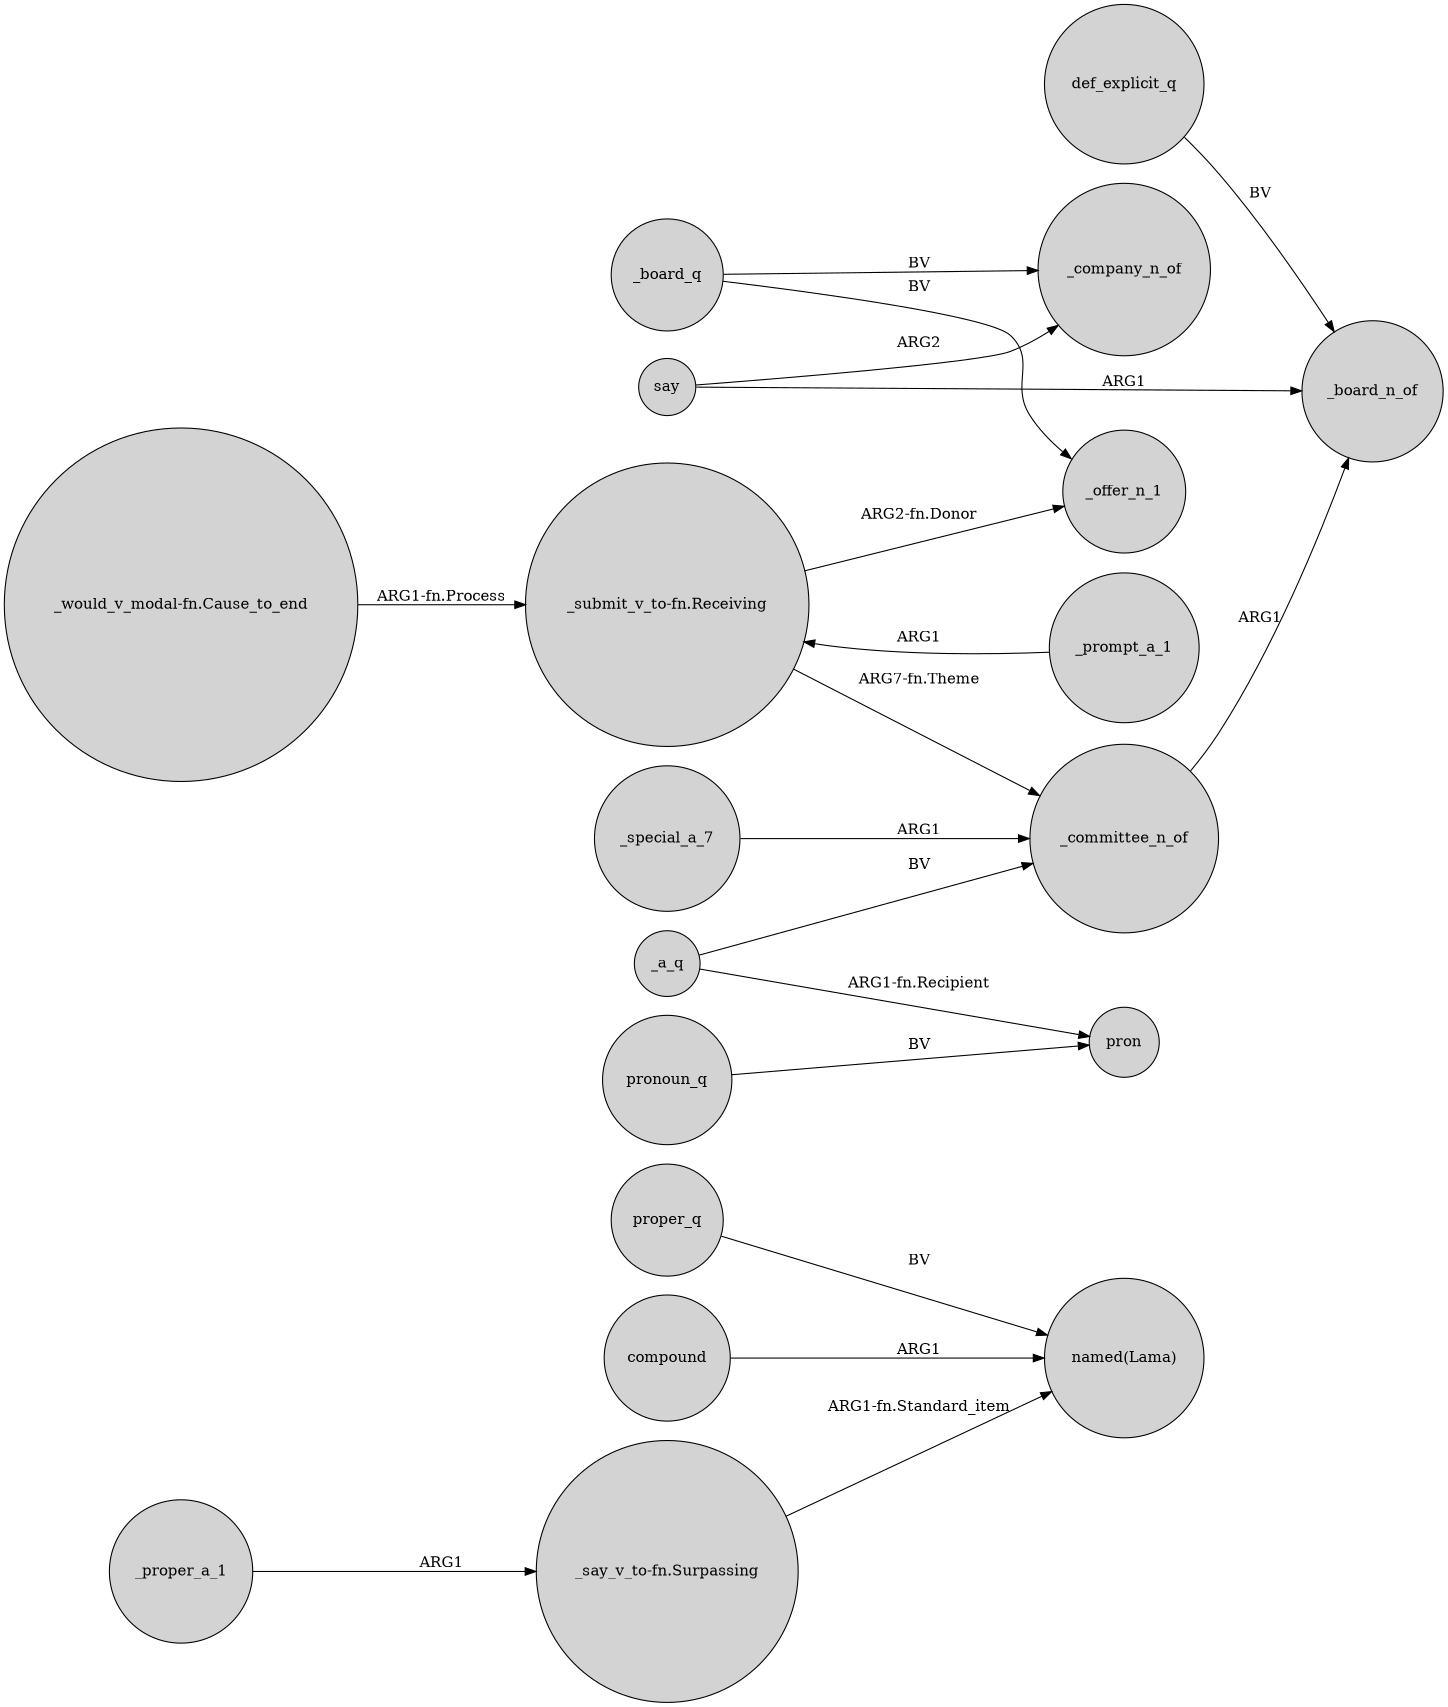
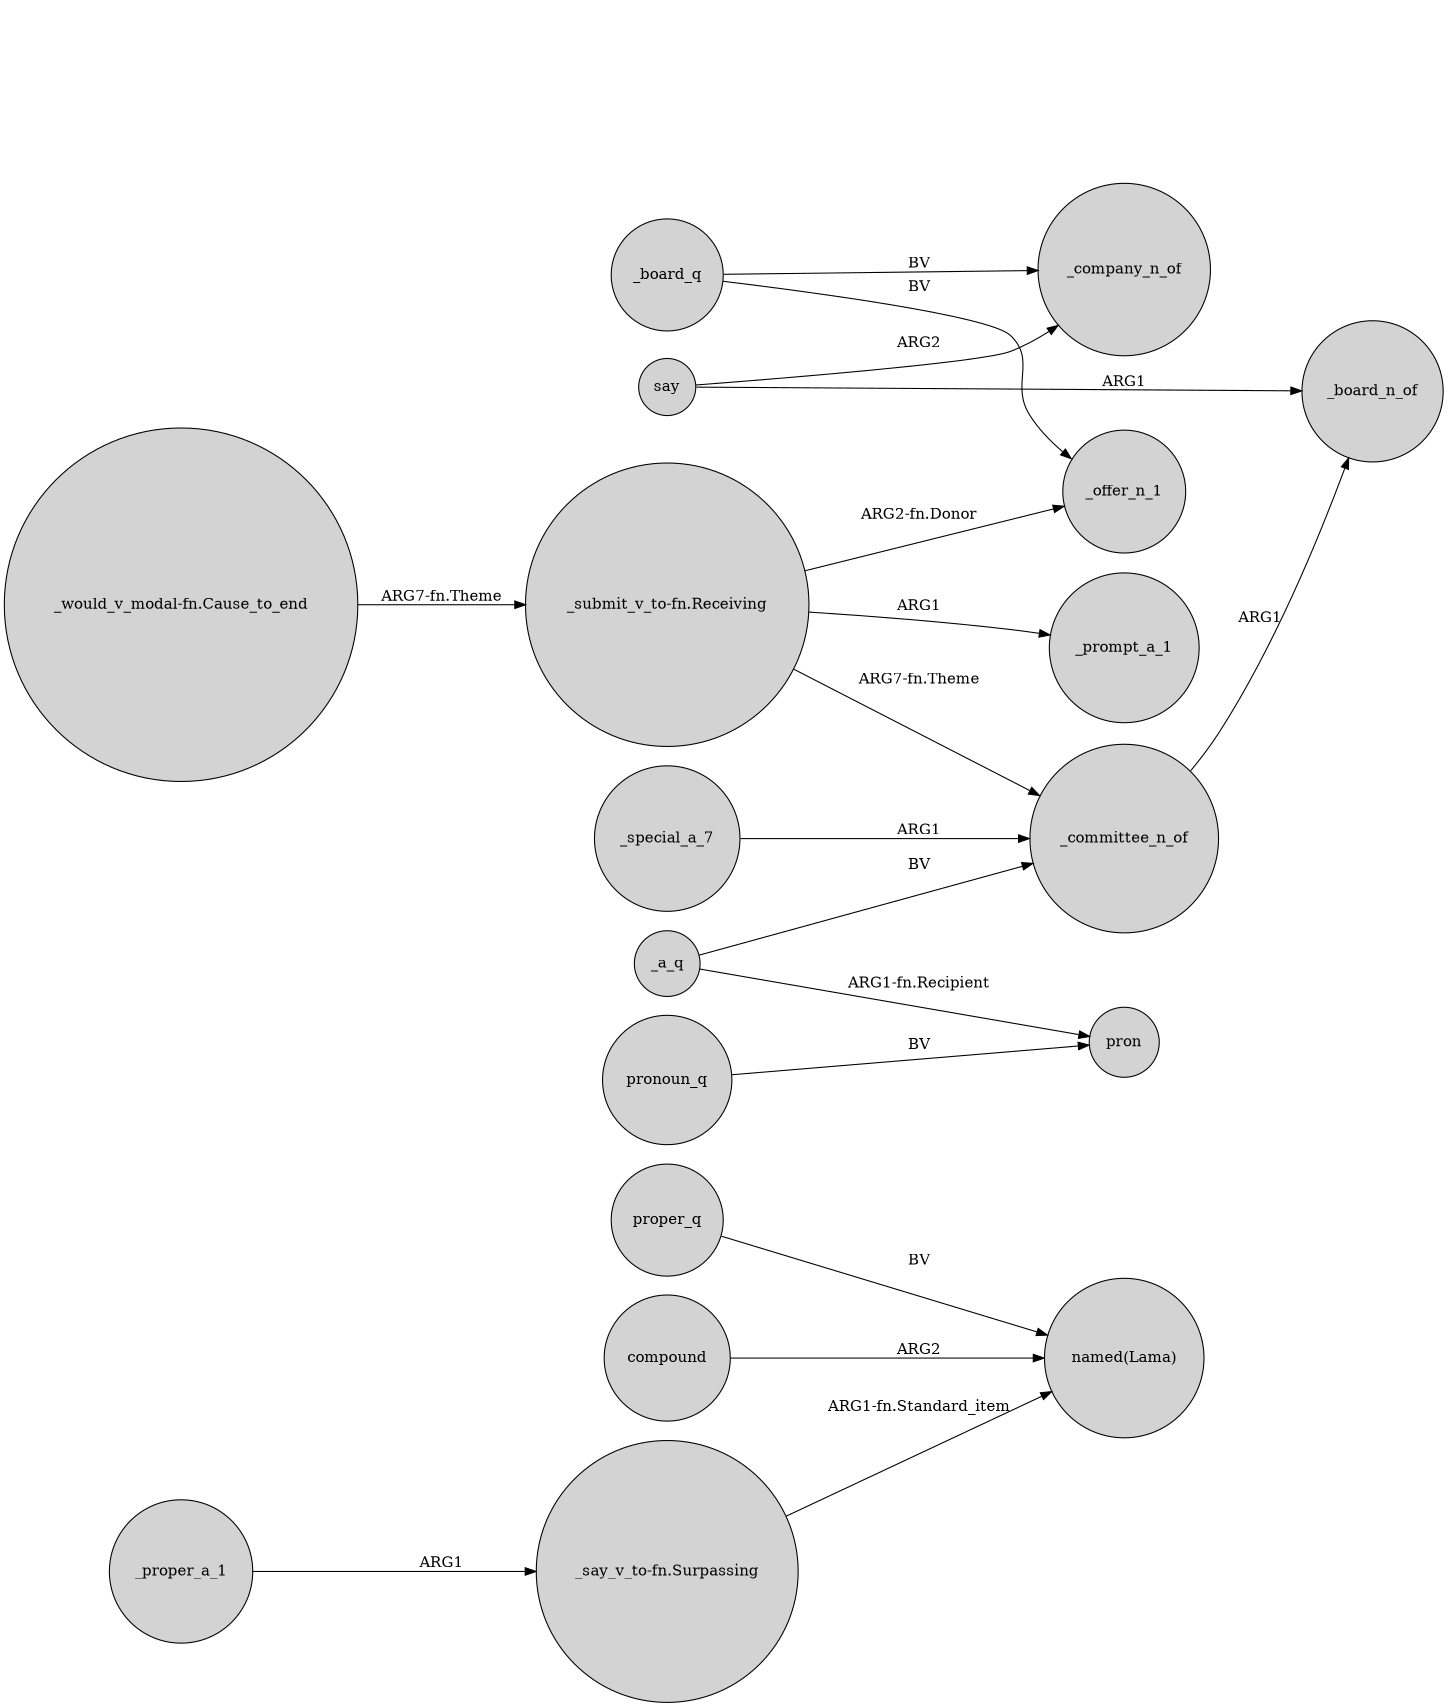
  digraph {
    rankdir=LR
    node [shape=circle style=filled]
    proper_q
    "named(Lama)"
-   def_explicit_q
    _board_n_of
    "_submit_v_to-fn.Receiving"
    _offer_n_1
    _committee_n_of
    _prompt_a_1
    compound
    pronoun_q
    pron
    n12 [label=_special_a_7]
    n13 [label=say]
    _company_n_of
    "_say_v_to-fn.Surpassing"
    "_would_v_modal-fn.Cause_to_end"
    _a_q
    n18 [label=_proper_a_1]
    n19 [label=_board_q]
    proper_q -> "named(Lama)" [label=BV]
-   def_explicit_q -> _board_n_of [label=BV]
    "_submit_v_to-fn.Receiving" -> _offer_n_1 [label="ARG2-fn.Donor"]
    "_submit_v_to-fn.Receiving" -> _committee_n_of [label="ARG7-fn.Theme"]
    _committee_n_of -> _board_n_of [label=ARG1]
-   _prompt_a_1 -> "_submit_v_to-fn.Receiving" [label=ARG1]
-   compound -> "named(Lama)" [label=ARG1]
+   "_submit_v_to-fn.Receiving" -> _prompt_a_1 [label=ARG1]
+   compound -> "named(Lama)" [label=ARG2]
    pronoun_q -> pron [label=BV]
    n12 -> _committee_n_of [label=ARG1]
    n13 -> _board_n_of [label=ARG1]
    n13 -> _company_n_of [label=ARG2]
    "_say_v_to-fn.Surpassing" -> "named(Lama)" [label="ARG1-fn.Standard_item"]
-   "_would_v_modal-fn.Cause_to_end" -> "_submit_v_to-fn.Receiving" [label="ARG1-fn.Process"]
+   "_would_v_modal-fn.Cause_to_end" -> "_submit_v_to-fn.Receiving" [label="ARG7-fn.Theme"]
    _a_q -> _committee_n_of [label=BV]
    _a_q -> pron [label="ARG1-fn.Recipient"]
    n18 -> "_say_v_to-fn.Surpassing" [label=ARG1]
    n19 -> _offer_n_1 [label=BV]
    n19 -> _company_n_of [label=BV]
  }
